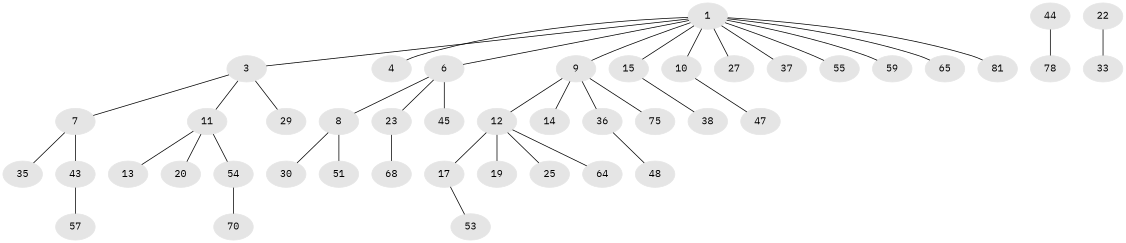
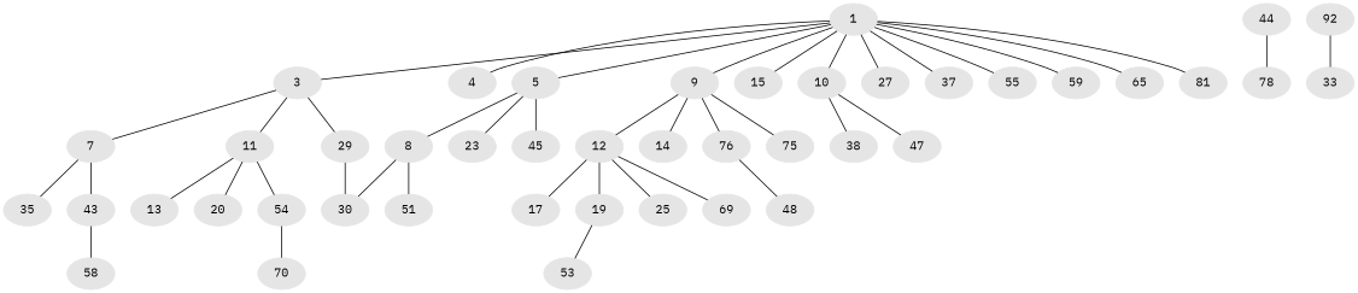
  graph {
    fontname="IBM Plex Mono"
    node [color=gray90 fontname="IBM Plex Mono" style=filled]
    edge [fontname="IBM Plex Mono"]
    1 [super="+2"]
    3 [super="+5"]
    4
-   6 [super="+42"]
+   6 [super="+42" label=5]
    9
    10
    15 [super="+83+29"]
    27 [super="+28"]
    37
    55
    59 [super="+74"]
    65
    81
    7 [super="+18"]
    11 [super="+31+50"]
    n16 [label=29 super="+26"]
    8
    23 [super="+56+32+76"]
    45
    12
    14 [super="+69"]
-   36 [super="+40"]
+   36 [super="+40" label=76]
    75 [super="+88"]
    38 [super="+71"]
    47 [super="+58"]
    35
    43
    13 [super="+73+39+49+16"]
    20 [super="+66+41"]
    54 [super="+90+72"]
    30 [super="+62"]
    51 [super="+67"]
-   68
-   57
+   57 [label=58]
    44 [super="+52+91"]
    78
    17 [super="+46+24"]
    19
    25 [super="+87"]
-   64 [super="+85+86+79"]
+   64 [super="+85+86+79" label=69]
    48
    70
    53
-   22
+   22 [label=92]
    33
    1 -- 3
    1 -- 4
    1 -- 6
    1 -- 9
    1 -- 10
    1 -- 15
    1 -- 27
    1 -- 37
    1 -- 55
    1 -- 59
    1 -- 65
    1 -- 81
    3 -- 7
    3 -- 11
    3 -- n16
    6 -- 8
    6 -- 23
    6 -- 45
    9 -- 12
    9 -- 14
    9 -- 36
    9 -- 75
-   15 -- 38
+   10 -- 38
    10 -- 47
    7 -- 35
    7 -- 43
    11 -- 13
    11 -- 20
    11 -- 54
+   n16 -- 30
    8 -- 30
    8 -- 51
-   23 -- 68
    12 -- 17
    12 -- 19
    12 -- 25
    12 -- 64
    36 -- 48
    43 -- 57
    54 -- 70
    44 -- 78
-   17 -- 53
+   19 -- 53
    22 -- 33
  }
